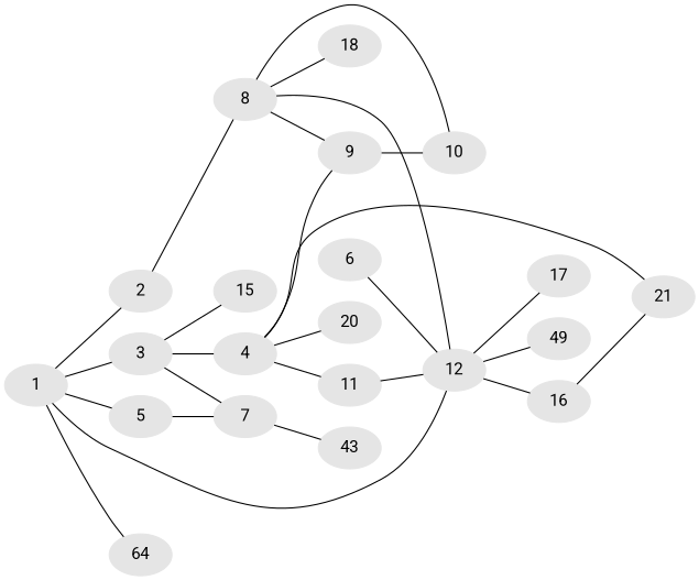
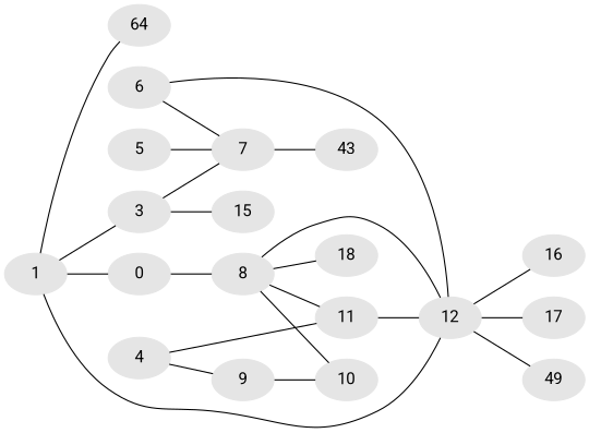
  graph {
    fontname=Roboto
    rankdir=LR
    node [color=gray90 fontname=Roboto style=filled]
    edge [fontname=Roboto weight=1.0]
    1
-   2
+   2 [label=0]
    3
    5
    12
    n6 [label=64]
    8
    4
    7
    15
    16
    17
    n13 [label=49]
    9
    10
    11
-   20
-   21
    n19 [label=43]
    6
    18
    1 -- 2 [weight=2.0]
    1 -- 3
-   1 -- 5
    1 -- 12
    1 -- n6
    2 -- 8
-   3 -- 4 [weight=2.0]
    3 -- 7
    3 -- 15
    5 -- 7 [weight=4.0]
    12 -- 16
    12 -- 17
    12 -- n13
    8 -- 12
-   8 -- 9
+   8 -- 11
    8 -- 10
    8 -- 18
    4 -- 9
    4 -- 11
-   4 -- 20
-   4 -- 21
    7 -- n19
-   16 -- 21
    9 -- 10 [weight=4.0]
    11 -- 12 [weight=2.0]
    6 -- 12
+   6 -- 7
  }
